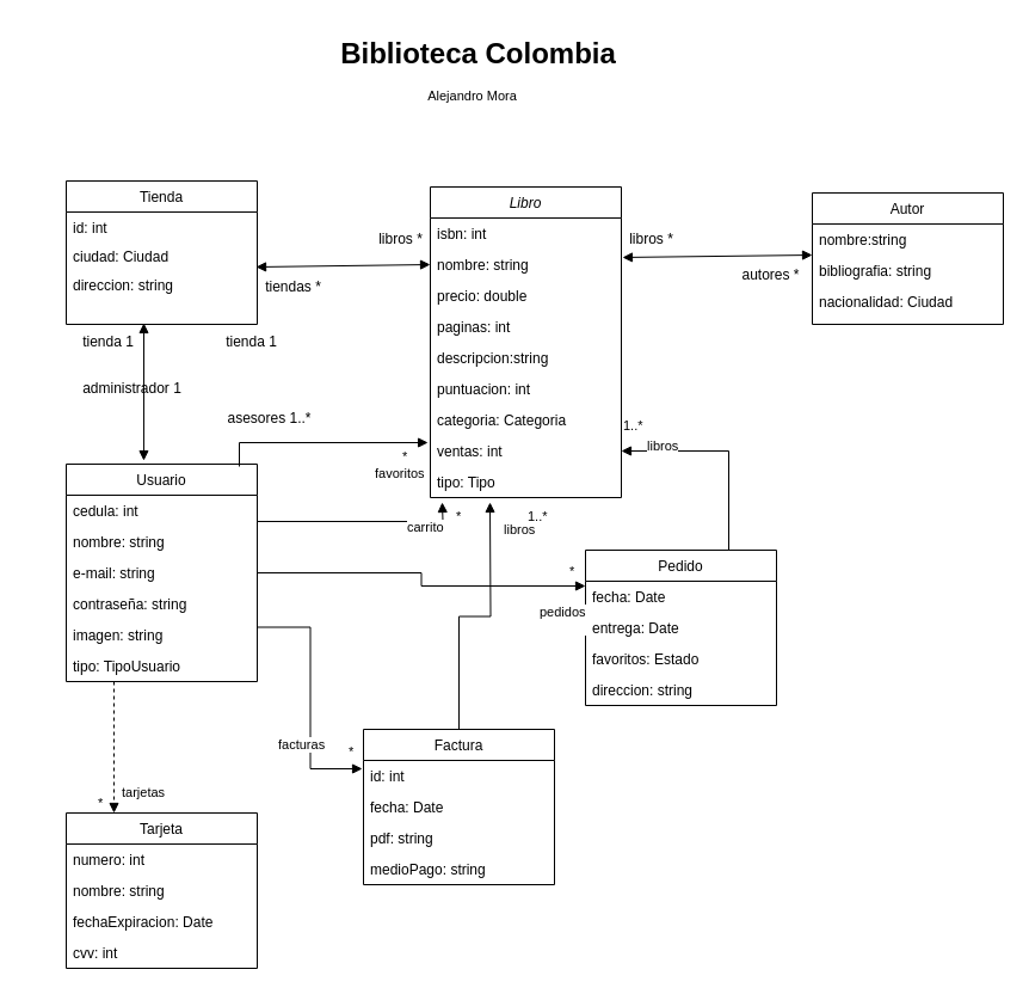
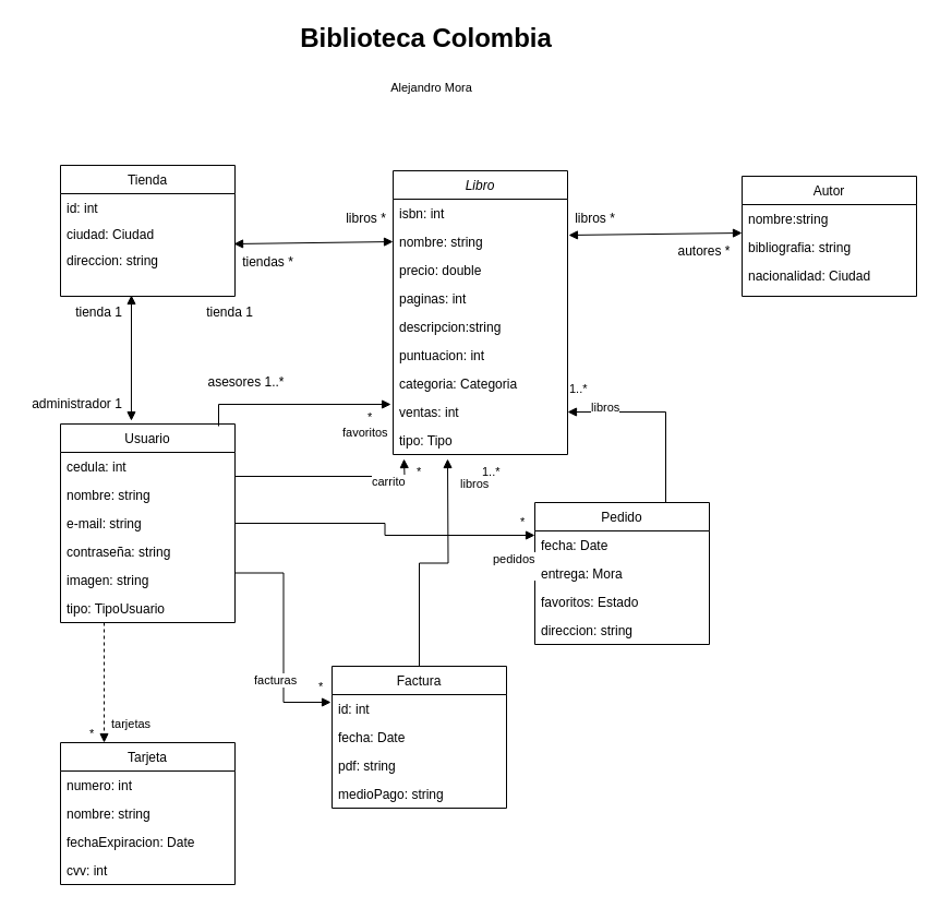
  <mxCell id="0" />
  <mxCell id="1" parent="0" />
  <mxCell id="2" value="Libro" style="swimlane;fontStyle=2;align=center;verticalAlign=top;childLayout=stackLayout;horizontal=1;startSize=26;horizontalStack=0;resizeParent=1;resizeLast=0;collapsible=1;marginBottom=0;rounded=0;shadow=0;strokeWidth=1;" parent="1" vertex="1"><mxGeometry x="360" y="156" width="160" height="260" as="geometry"><mxRectangle x="90" y="80" width="160" height="26" as="alternateBounds" /></mxGeometry></mxCell>
  <mxCell id="3" value="isbn: int&#10;" style="text;align=left;verticalAlign=top;spacingLeft=4;spacingRight=4;overflow=hidden;rotatable=0;points=[[0,0.5],[1,0.5]];portConstraint=eastwest;rounded=0;shadow=0;html=0;" parent="2" vertex="1"><mxGeometry y="26" width="160" height="26" as="geometry" /></mxCell>
  <mxCell id="4" value="nombre: string   " style="text;align=left;verticalAlign=top;spacingLeft=4;spacingRight=4;overflow=hidden;rotatable=0;points=[[0,0.5],[1,0.5]];portConstraint=eastwest;" parent="2" vertex="1"><mxGeometry y="52" width="160" height="26" as="geometry" /></mxCell>
  <mxCell id="5" value="precio: double" style="text;align=left;verticalAlign=top;spacingLeft=4;spacingRight=4;overflow=hidden;rotatable=0;points=[[0,0.5],[1,0.5]];portConstraint=eastwest;rounded=0;shadow=0;html=0;" parent="2" vertex="1"><mxGeometry y="78" width="160" height="26" as="geometry" /></mxCell>
  <mxCell id="6" value="paginas: int" style="text;align=left;verticalAlign=top;spacingLeft=4;spacingRight=4;overflow=hidden;rotatable=0;points=[[0,0.5],[1,0.5]];portConstraint=eastwest;rounded=0;shadow=0;html=0;" parent="2" vertex="1"><mxGeometry y="104" width="160" height="26" as="geometry" /></mxCell>
  <mxCell id="7" value="descripcion:string" style="text;align=left;verticalAlign=top;spacingLeft=4;spacingRight=4;overflow=hidden;rotatable=0;points=[[0,0.5],[1,0.5]];portConstraint=eastwest;rounded=0;shadow=0;html=0;" parent="2" vertex="1"><mxGeometry y="130" width="160" height="26" as="geometry" /></mxCell>
  <mxCell id="8" value="puntuacion: int" style="text;align=left;verticalAlign=top;spacingLeft=4;spacingRight=4;overflow=hidden;rotatable=0;points=[[0,0.5],[1,0.5]];portConstraint=eastwest;rounded=0;shadow=0;html=0;" parent="2" vertex="1"><mxGeometry y="156" width="160" height="26" as="geometry" /></mxCell>
  <mxCell id="9" value="categoria: Categoria" style="text;align=left;verticalAlign=top;spacingLeft=4;spacingRight=4;overflow=hidden;rotatable=0;points=[[0,0.5],[1,0.5]];portConstraint=eastwest;rounded=0;shadow=0;html=0;" parent="2" vertex="1"><mxGeometry y="182" width="160" height="26" as="geometry" /></mxCell>
  <mxCell id="10" value="ventas: int" style="text;align=left;verticalAlign=top;spacingLeft=4;spacingRight=4;overflow=hidden;rotatable=0;points=[[0,0.5],[1,0.5]];portConstraint=eastwest;rounded=0;shadow=0;html=0;" parent="2" vertex="1"><mxGeometry y="208" width="160" height="26" as="geometry" /></mxCell>
  <mxCell id="11" value="tipo: Tipo" style="text;align=left;verticalAlign=top;spacingLeft=4;spacingRight=4;overflow=hidden;rotatable=0;points=[[0,0.5],[1,0.5]];portConstraint=eastwest;rounded=0;shadow=0;html=0;" parent="2" vertex="1"><mxGeometry y="234" width="160" height="26" as="geometry" /></mxCell>
  <mxCell id="12" value="Usuario" style="swimlane;fontStyle=0;align=center;verticalAlign=top;childLayout=stackLayout;horizontal=1;startSize=26;horizontalStack=0;resizeParent=1;resizeLast=0;collapsible=1;marginBottom=0;rounded=0;shadow=0;strokeWidth=1;" parent="1" vertex="1"><mxGeometry x="55" y="388" width="160" height="182" as="geometry"><mxRectangle x="130" y="380" width="160" height="26" as="alternateBounds" /></mxGeometry></mxCell>
  <mxCell id="13" value="cedula: int" style="text;align=left;verticalAlign=top;spacingLeft=4;spacingRight=4;overflow=hidden;rotatable=0;points=[[0,0.5],[1,0.5]];portConstraint=eastwest;" parent="12" vertex="1"><mxGeometry y="26" width="160" height="26" as="geometry" /></mxCell>
  <mxCell id="14" value="nombre: string" style="text;align=left;verticalAlign=top;spacingLeft=4;spacingRight=4;overflow=hidden;rotatable=0;points=[[0,0.5],[1,0.5]];portConstraint=eastwest;rounded=0;shadow=0;html=0;" parent="12" vertex="1"><mxGeometry y="52" width="160" height="26" as="geometry" /></mxCell>
  <mxCell id="15" value="e-mail: string" style="text;align=left;verticalAlign=top;spacingLeft=4;spacingRight=4;overflow=hidden;rotatable=0;points=[[0,0.5],[1,0.5]];portConstraint=eastwest;rounded=0;shadow=0;html=0;" parent="12" vertex="1"><mxGeometry y="78" width="160" height="26" as="geometry" /></mxCell>
  <mxCell id="16" value="contraseña: string" style="text;align=left;verticalAlign=top;spacingLeft=4;spacingRight=4;overflow=hidden;rotatable=0;points=[[0,0.5],[1,0.5]];portConstraint=eastwest;rounded=0;shadow=0;html=0;" parent="12" vertex="1"><mxGeometry y="104" width="160" height="26" as="geometry" /></mxCell>
  <mxCell id="17" value="imagen: string" style="text;align=left;verticalAlign=top;spacingLeft=4;spacingRight=4;overflow=hidden;rotatable=0;points=[[0,0.5],[1,0.5]];portConstraint=eastwest;rounded=0;shadow=0;html=0;" parent="12" vertex="1"><mxGeometry y="130" width="160" height="26" as="geometry" /></mxCell>
  <mxCell id="18" value="tipo: TipoUsuario" style="text;align=left;verticalAlign=top;spacingLeft=4;spacingRight=4;overflow=hidden;rotatable=0;points=[[0,0.5],[1,0.5]];portConstraint=eastwest;rounded=0;shadow=0;html=0;" parent="12" vertex="1"><mxGeometry y="156" width="160" height="24" as="geometry" /></mxCell>
  <mxCell id="19" value="Tienda" style="swimlane;fontStyle=0;align=center;verticalAlign=top;childLayout=stackLayout;horizontal=1;startSize=26;horizontalStack=0;resizeParent=1;resizeLast=0;collapsible=1;marginBottom=0;rounded=0;shadow=0;strokeWidth=1;" parent="1" vertex="1"><mxGeometry x="55" y="151" width="160" height="120" as="geometry"><mxRectangle x="340" y="380" width="170" height="26" as="alternateBounds" /></mxGeometry></mxCell>
  <mxCell id="20" value="id: int" style="text;align=left;verticalAlign=top;spacingLeft=4;spacingRight=4;overflow=hidden;rotatable=0;points=[[0,0.5],[1,0.5]];portConstraint=eastwest;" parent="19" vertex="1"><mxGeometry y="26" width="160" height="24" as="geometry" /></mxCell>
  <mxCell id="21" value="ciudad: Ciudad" style="text;align=left;verticalAlign=top;spacingLeft=4;spacingRight=4;overflow=hidden;rotatable=0;points=[[0,0.5],[1,0.5]];portConstraint=eastwest;" parent="19" vertex="1"><mxGeometry y="50" width="160" height="24" as="geometry" /></mxCell>
  <mxCell id="22" value="direccion: string" style="text;align=left;verticalAlign=top;spacingLeft=4;spacingRight=4;overflow=hidden;rotatable=0;points=[[0,0.5],[1,0.5]];portConstraint=eastwest;" parent="19" vertex="1"><mxGeometry y="74" width="160" height="24" as="geometry" /></mxCell>
  <mxCell id="23" value="Autor" style="swimlane;fontStyle=0;align=center;verticalAlign=top;childLayout=stackLayout;horizontal=1;startSize=26;horizontalStack=0;resizeParent=1;resizeLast=0;collapsible=1;marginBottom=0;rounded=0;shadow=0;strokeWidth=1;" parent="1" vertex="1"><mxGeometry x="680" y="161" width="160" height="110" as="geometry"><mxRectangle x="550" y="140" width="160" height="26" as="alternateBounds" /></mxGeometry></mxCell>
  <mxCell id="24" value="nombre:string" style="text;align=left;verticalAlign=top;spacingLeft=4;spacingRight=4;overflow=hidden;rotatable=0;points=[[0,0.5],[1,0.5]];portConstraint=eastwest;" parent="23" vertex="1"><mxGeometry y="26" width="160" height="26" as="geometry" /></mxCell>
  <mxCell id="25" value="bibliografia: string" style="text;align=left;verticalAlign=top;spacingLeft=4;spacingRight=4;overflow=hidden;rotatable=0;points=[[0,0.5],[1,0.5]];portConstraint=eastwest;rounded=0;shadow=0;html=0;" parent="23" vertex="1"><mxGeometry y="52" width="160" height="26" as="geometry" /></mxCell>
  <mxCell id="26" value="nacionalidad: Ciudad" style="text;align=left;verticalAlign=top;spacingLeft=4;spacingRight=4;overflow=hidden;rotatable=0;points=[[0,0.5],[1,0.5]];portConstraint=eastwest;rounded=0;shadow=0;html=0;" parent="23" vertex="1"><mxGeometry y="78" width="160" height="26" as="geometry" /></mxCell>
  <mxCell id="27" value="" style="endArrow=block;startArrow=block;endFill=1;startFill=1;html=1;rounded=0;entryX=0;entryY=0;entryDx=0;entryDy=0;entryPerimeter=0;exitX=1.006;exitY=0.269;exitDx=0;exitDy=0;exitPerimeter=0;" parent="1" source="4" target="25" edge="1"><mxGeometry width="160" relative="1" as="geometry"><mxPoint x="470" y="110" as="sourcePoint" /><mxPoint x="630" y="110" as="targetPoint" /></mxGeometry></mxCell>
  <mxCell id="28" value="autores *" style="text;html=1;align=center;verticalAlign=middle;resizable=0;points=[];autosize=1;strokeColor=none;fillColor=none;" parent="1" vertex="1"><mxGeometry x="610" y="220" width="70" height="20" as="geometry" /></mxCell>
  <mxCell id="29" value="libros *" style="text;html=1;align=center;verticalAlign=middle;resizable=0;points=[];autosize=1;strokeColor=none;fillColor=none;" parent="1" vertex="1"><mxGeometry x="520" y="190" width="50" height="20" as="geometry" /></mxCell>
- <mxCell id="30" value="&lt;h1&gt;Biblioteca Colombia&lt;/h1&gt;" style="text;html=1;align=center;verticalAlign=middle;resizable=0;points=[];autosize=1;strokeColor=none;fillColor=none;" parent="1" vertex="1"><mxGeometry x="275" y="20" width="250" height="50" as="geometry" /></mxCell>
+ <mxCell id="30" value="&lt;h1&gt;Biblioteca Colombia&lt;/h1&gt;" style="text;html=1;align=center;verticalAlign=middle;resizable=0;points=[];autosize=1;strokeColor=none;fillColor=none;" parent="1" vertex="1"><mxGeometry x="265" y="10" width="250" height="50" as="geometry" /></mxCell>
  <mxCell id="31" value="" style="endArrow=block;startArrow=block;endFill=1;startFill=1;html=1;rounded=0;entryX=0;entryY=0.5;entryDx=0;entryDy=0;exitX=0.994;exitY=0.917;exitDx=0;exitDy=0;exitPerimeter=0;" parent="1" source="21" target="4" edge="1"><mxGeometry width="160" relative="1" as="geometry"><mxPoint x="250" y="230" as="sourcePoint" /><mxPoint x="690" y="223" as="targetPoint" /></mxGeometry></mxCell>
  <mxCell id="32" value="libros *" style="text;html=1;align=center;verticalAlign=middle;resizable=0;points=[];autosize=1;strokeColor=none;fillColor=none;" parent="1" vertex="1"><mxGeometry x="310" y="190" width="50" height="20" as="geometry" /></mxCell>
  <mxCell id="33" value="tiendas *" style="text;html=1;align=center;verticalAlign=middle;resizable=0;points=[];autosize=1;strokeColor=none;fillColor=none;" parent="1" vertex="1"><mxGeometry x="215" y="230" width="60" height="20" as="geometry" /></mxCell>
  <mxCell id="34" value="&lt;div&gt;&lt;br&gt;&lt;/div&gt;&lt;div&gt;favoritos&lt;/div&gt;" style="endArrow=block;endFill=1;html=1;edgeStyle=orthogonalEdgeStyle;align=left;verticalAlign=top;rounded=0;fontSize=11;entryX=-0.012;entryY=0.231;entryDx=0;entryDy=0;entryPerimeter=0;" parent="1" target="10" edge="1"><mxGeometry x="0.479" relative="1" as="geometry"><mxPoint x="200" y="390" as="sourcePoint" /><mxPoint x="240" y="380" as="targetPoint" /><Array as="points"><mxPoint x="200" y="370" /></Array><mxPoint as="offset" /></mxGeometry></mxCell>
  <mxCell id="35" value="*" style="edgeLabel;resizable=0;html=1;align=left;verticalAlign=bottom;fontSize=11;" parent="34" connectable="0" vertex="1"><mxGeometry x="-1" relative="1" as="geometry"><mxPoint x="135" as="offset" /></mxGeometry></mxCell>
  <mxCell id="36" value="Alejandro Mora" style="text;html=1;align=center;verticalAlign=middle;resizable=0;points=[];autosize=1;strokeColor=none;fillColor=none;fontSize=11;" parent="1" vertex="1"><mxGeometry x="350" y="70" width="90" height="20" as="geometry" /></mxCell>
  <mxCell id="37" value="carrito" style="endArrow=block;endFill=1;html=1;edgeStyle=orthogonalEdgeStyle;align=left;verticalAlign=top;rounded=0;fontSize=11;exitX=1;exitY=-0.154;exitDx=0;exitDy=0;exitPerimeter=0;" parent="1" source="14" edge="1"><mxGeometry x="0.445" y="8" relative="1" as="geometry"><mxPoint x="460" y="510" as="sourcePoint" /><mxPoint x="370" y="420" as="targetPoint" /><mxPoint as="offset" /></mxGeometry></mxCell>
  <mxCell id="38" value="*" style="edgeLabel;resizable=0;html=1;align=left;verticalAlign=bottom;fontSize=11;" parent="37" connectable="0" vertex="1"><mxGeometry x="-1" relative="1" as="geometry"><mxPoint x="165" y="4" as="offset" /></mxGeometry></mxCell>
  <mxCell id="39" value="tienda 1" style="text;html=1;align=center;verticalAlign=middle;resizable=0;points=[];autosize=1;strokeColor=none;fillColor=none;" parent="1" vertex="1"><mxGeometry x="180" y="276" width="60" height="20" as="geometry" /></mxCell>
  <mxCell id="40" value="asesores 1..*" style="text;html=1;align=center;verticalAlign=middle;resizable=0;points=[];autosize=1;strokeColor=none;fillColor=none;" parent="1" vertex="1"><mxGeometry x="180" y="340" width="90" height="20" as="geometry" /></mxCell>
  <mxCell id="41" value="" style="endArrow=block;startArrow=block;endFill=1;startFill=1;html=1;rounded=0;entryX=0.406;entryY=-0.016;entryDx=0;entryDy=0;entryPerimeter=0;" parent="1" target="12" edge="1"><mxGeometry width="160" relative="1" as="geometry"><mxPoint x="120" y="270" as="sourcePoint" /><mxPoint x="120" y="380" as="targetPoint" /></mxGeometry></mxCell>
  <mxCell id="42" value="tienda 1" style="text;html=1;align=center;verticalAlign=middle;resizable=0;points=[];autosize=1;strokeColor=none;fillColor=none;" parent="1" vertex="1"><mxGeometry x="60" y="276" width="60" height="20" as="geometry" /></mxCell>
- <mxCell id="43" value="administrador 1" style="text;html=1;align=center;verticalAlign=middle;resizable=0;points=[];autosize=1;strokeColor=none;fillColor=none;" parent="1" vertex="1"><mxGeometry x="60" y="315" width="100" height="20" as="geometry" /></mxCell>
+ <mxCell id="43" value="administrador 1" style="text;html=1;align=center;verticalAlign=middle;resizable=0;points=[];autosize=1;strokeColor=none;fillColor=none;" parent="1" vertex="1"><mxGeometry x="20" y="360" width="100" height="20" as="geometry" /></mxCell>
  <mxCell id="44" value="Pedido" style="swimlane;fontStyle=0;align=center;verticalAlign=top;childLayout=stackLayout;horizontal=1;startSize=26;horizontalStack=0;resizeParent=1;resizeLast=0;collapsible=1;marginBottom=0;rounded=0;shadow=0;strokeWidth=1;" parent="1" vertex="1"><mxGeometry x="490" y="460" width="160" height="130" as="geometry"><mxRectangle x="550" y="140" width="160" height="26" as="alternateBounds" /></mxGeometry></mxCell>
  <mxCell id="45" value="fecha: Date" style="text;align=left;verticalAlign=top;spacingLeft=4;spacingRight=4;overflow=hidden;rotatable=0;points=[[0,0.5],[1,0.5]];portConstraint=eastwest;" parent="44" vertex="1"><mxGeometry y="26" width="160" height="26" as="geometry" /></mxCell>
- <mxCell id="46" value="entrega: Date" style="text;align=left;verticalAlign=top;spacingLeft=4;spacingRight=4;overflow=hidden;rotatable=0;points=[[0,0.5],[1,0.5]];portConstraint=eastwest;rounded=0;shadow=0;html=0;" parent="44" vertex="1"><mxGeometry y="52" width="160" height="26" as="geometry" /></mxCell>
+ <mxCell id="46" value="entrega: Mora" style="text;align=left;verticalAlign=top;spacingLeft=4;spacingRight=4;overflow=hidden;rotatable=0;points=[[0,0.5],[1,0.5]];portConstraint=eastwest;rounded=0;shadow=0;html=0;" parent="44" vertex="1"><mxGeometry y="52" width="160" height="26" as="geometry" /></mxCell>
  <mxCell id="47" value="favoritos: Estado" style="text;align=left;verticalAlign=top;spacingLeft=4;spacingRight=4;overflow=hidden;rotatable=0;points=[[0,0.5],[1,0.5]];portConstraint=eastwest;rounded=0;shadow=0;html=0;" parent="44" vertex="1"><mxGeometry y="78" width="160" height="26" as="geometry" /></mxCell>
  <mxCell id="48" value="direccion: string" style="text;align=left;verticalAlign=top;spacingLeft=4;spacingRight=4;overflow=hidden;rotatable=0;points=[[0,0.5],[1,0.5]];portConstraint=eastwest;rounded=0;shadow=0;html=0;" vertex="1" parent="44"><mxGeometry y="104" width="160" height="26" as="geometry" /></mxCell>
  <mxCell id="49" value="Tarjeta" style="swimlane;fontStyle=0;align=center;verticalAlign=top;childLayout=stackLayout;horizontal=1;startSize=26;horizontalStack=0;resizeParent=1;resizeLast=0;collapsible=1;marginBottom=0;rounded=0;shadow=0;strokeWidth=1;" parent="1" vertex="1"><mxGeometry x="55" y="680" width="160" height="130" as="geometry"><mxRectangle x="550" y="140" width="160" height="26" as="alternateBounds" /></mxGeometry></mxCell>
  <mxCell id="50" value="numero: int" style="text;align=left;verticalAlign=top;spacingLeft=4;spacingRight=4;overflow=hidden;rotatable=0;points=[[0,0.5],[1,0.5]];portConstraint=eastwest;" parent="49" vertex="1"><mxGeometry y="26" width="160" height="26" as="geometry" /></mxCell>
  <mxCell id="51" value="nombre: string" style="text;align=left;verticalAlign=top;spacingLeft=4;spacingRight=4;overflow=hidden;rotatable=0;points=[[0,0.5],[1,0.5]];portConstraint=eastwest;rounded=0;shadow=0;html=0;" parent="49" vertex="1"><mxGeometry y="52" width="160" height="26" as="geometry" /></mxCell>
  <mxCell id="52" value="fechaExpiracion: Date" style="text;align=left;verticalAlign=top;spacingLeft=4;spacingRight=4;overflow=hidden;rotatable=0;points=[[0,0.5],[1,0.5]];portConstraint=eastwest;rounded=0;shadow=0;html=0;" parent="49" vertex="1"><mxGeometry y="78" width="160" height="26" as="geometry" /></mxCell>
  <mxCell id="53" value="cvv: int" style="text;align=left;verticalAlign=top;spacingLeft=4;spacingRight=4;overflow=hidden;rotatable=0;points=[[0,0.5],[1,0.5]];portConstraint=eastwest;rounded=0;shadow=0;html=0;" parent="49" vertex="1"><mxGeometry y="104" width="160" height="26" as="geometry" /></mxCell>
  <mxCell id="54" value="Factura" style="swimlane;fontStyle=0;align=center;verticalAlign=top;childLayout=stackLayout;horizontal=1;startSize=26;horizontalStack=0;resizeParent=1;resizeLast=0;collapsible=1;marginBottom=0;rounded=0;shadow=0;strokeWidth=1;" parent="1" vertex="1"><mxGeometry x="304" y="610" width="160" height="130" as="geometry"><mxRectangle x="550" y="140" width="160" height="26" as="alternateBounds" /></mxGeometry></mxCell>
  <mxCell id="55" value="id: int" style="text;align=left;verticalAlign=top;spacingLeft=4;spacingRight=4;overflow=hidden;rotatable=0;points=[[0,0.5],[1,0.5]];portConstraint=eastwest;rounded=0;shadow=0;html=0;" parent="54" vertex="1"><mxGeometry y="26" width="160" height="26" as="geometry" /></mxCell>
  <mxCell id="56" value="fecha: Date" style="text;align=left;verticalAlign=top;spacingLeft=4;spacingRight=4;overflow=hidden;rotatable=0;points=[[0,0.5],[1,0.5]];portConstraint=eastwest;" parent="54" vertex="1"><mxGeometry y="52" width="160" height="26" as="geometry" /></mxCell>
  <mxCell id="57" value="pdf: string" style="text;align=left;verticalAlign=top;spacingLeft=4;spacingRight=4;overflow=hidden;rotatable=0;points=[[0,0.5],[1,0.5]];portConstraint=eastwest;rounded=0;shadow=0;html=0;" parent="54" vertex="1"><mxGeometry y="78" width="160" height="26" as="geometry" /></mxCell>
  <mxCell id="58" value="medioPago: string" style="text;align=left;verticalAlign=top;spacingLeft=4;spacingRight=4;overflow=hidden;rotatable=0;points=[[0,0.5],[1,0.5]];portConstraint=eastwest;rounded=0;shadow=0;html=0;" parent="54" vertex="1"><mxGeometry y="104" width="160" height="26" as="geometry" /></mxCell>
  <mxCell id="59" value="tarjetas" style="endArrow=block;endFill=1;html=1;edgeStyle=orthogonalEdgeStyle;align=left;verticalAlign=top;rounded=0;fontSize=11;exitX=0.25;exitY=1;exitDx=0;exitDy=0;entryX=0.25;entryY=0;entryDx=0;entryDy=0;dashed=1;" parent="1" source="12" target="49" edge="1"><mxGeometry x="0.455" y="5" relative="1" as="geometry"><mxPoint x="130" y="650" as="sourcePoint" /><mxPoint x="550" y="770" as="targetPoint" /><mxPoint as="offset" /></mxGeometry></mxCell>
  <mxCell id="60" value="*" style="edgeLabel;resizable=0;html=1;align=left;verticalAlign=bottom;fontSize=11;" parent="59" connectable="0" vertex="1"><mxGeometry x="-1" relative="1" as="geometry"><mxPoint x="-15" y="110" as="offset" /></mxGeometry></mxCell>
  <mxCell id="61" value="&lt;div&gt;pedidos&lt;/div&gt;&lt;div&gt;&lt;br&gt;&lt;/div&gt;" style="endArrow=block;endFill=1;html=1;edgeStyle=orthogonalEdgeStyle;align=left;verticalAlign=top;rounded=0;fontSize=11;exitX=1;exitY=0.5;exitDx=0;exitDy=0;entryX=0;entryY=0.154;entryDx=0;entryDy=0;entryPerimeter=0;" parent="1" source="12" target="45" edge="1"><mxGeometry x="0.72" y="-9" relative="1" as="geometry"><mxPoint x="280" y="510" as="sourcePoint" /><mxPoint x="440" y="510" as="targetPoint" /><mxPoint as="offset" /></mxGeometry></mxCell>
  <mxCell id="62" value="*" style="edgeLabel;resizable=0;html=1;align=left;verticalAlign=bottom;fontSize=11;" parent="61" connectable="0" vertex="1"><mxGeometry x="-1" relative="1" as="geometry"><mxPoint x="260" y="7" as="offset" /></mxGeometry></mxCell>
  <mxCell id="63" value="facturas" style="endArrow=block;endFill=1;html=1;edgeStyle=orthogonalEdgeStyle;align=left;verticalAlign=top;rounded=0;fontSize=11;exitX=1;exitY=0.75;exitDx=0;exitDy=0;entryX=-0.006;entryY=0.269;entryDx=0;entryDy=0;entryPerimeter=0;" parent="1" source="12" target="55" edge="1"><mxGeometry x="0.259" y="-29" relative="1" as="geometry"><mxPoint x="660" y="610" as="sourcePoint" /><mxPoint x="820" y="610" as="targetPoint" /><mxPoint as="offset" /></mxGeometry></mxCell>
  <mxCell id="64" value="*" style="edgeLabel;resizable=0;html=1;align=left;verticalAlign=bottom;fontSize=11;" parent="63" connectable="0" vertex="1"><mxGeometry x="-1" relative="1" as="geometry"><mxPoint x="75" y="112" as="offset" /></mxGeometry></mxCell>
  <mxCell id="65" value="libros" style="endArrow=block;endFill=1;html=1;edgeStyle=orthogonalEdgeStyle;align=left;verticalAlign=top;rounded=0;fontSize=11;exitX=0.5;exitY=0;exitDx=0;exitDy=0;" parent="1" source="54" edge="1"><mxGeometry x="0.907" y="-10" relative="1" as="geometry"><mxPoint x="640" y="620" as="sourcePoint" /><mxPoint x="410" y="420" as="targetPoint" /><mxPoint as="offset" /></mxGeometry></mxCell>
  <mxCell id="66" value="1..*" style="edgeLabel;resizable=0;html=1;align=left;verticalAlign=bottom;fontSize=11;" parent="65" connectable="0" vertex="1"><mxGeometry x="-1" relative="1" as="geometry"><mxPoint x="56" y="-170" as="offset" /></mxGeometry></mxCell>
  <mxCell id="67" value="libros" style="endArrow=block;endFill=1;html=1;edgeStyle=orthogonalEdgeStyle;align=left;verticalAlign=top;rounded=0;fontSize=11;exitX=0.75;exitY=0;exitDx=0;exitDy=0;entryX=1;entryY=0.5;entryDx=0;entryDy=0;" parent="1" source="44" target="10" edge="1"><mxGeometry x="0.769" y="-17" relative="1" as="geometry"><mxPoint x="660" y="400" as="sourcePoint" /><mxPoint x="820" y="400" as="targetPoint" /><mxPoint as="offset" /></mxGeometry></mxCell>
  <mxCell id="68" value="1..*" style="edgeLabel;resizable=0;html=1;align=left;verticalAlign=bottom;fontSize=11;" parent="67" connectable="0" vertex="1"><mxGeometry x="-1" relative="1" as="geometry"><mxPoint x="-90" y="-96" as="offset" /></mxGeometry></mxCell>
